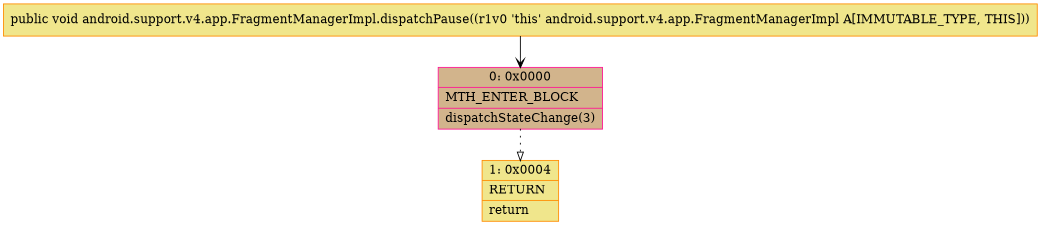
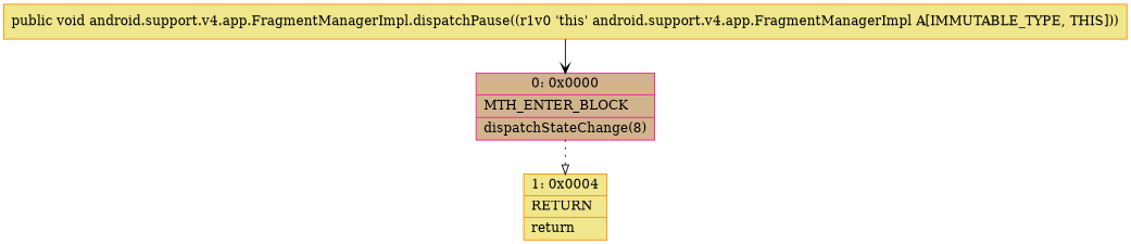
  digraph {
    node [shape=record style=filled fillcolor=khaki color=darkorange]
-   n1 [label="{0\:\ 0x0000|MTH_ENTER_BLOCK\l|dispatchStateChange(3)\l}" fillcolor=tan color=deeppink]
+   n1 [label="{0\:\ 0x0000|MTH_ENTER_BLOCK\l|dispatchStateChange(8)\l}" fillcolor=tan color=deeppink]
    n2 [label="{1\:\ 0x0004|RETURN\l|return\l}"]
    n3 [label="{public void android.support.v4.app.FragmentManagerImpl.dispatchPause((r1v0 'this' android.support.v4.app.FragmentManagerImpl A[IMMUTABLE_TYPE, THIS])) }"]
    n1 -> n2 [style=dotted arrowhead=onormal]
    n3 -> n1 [style=solid arrowhead=vee]
  }
